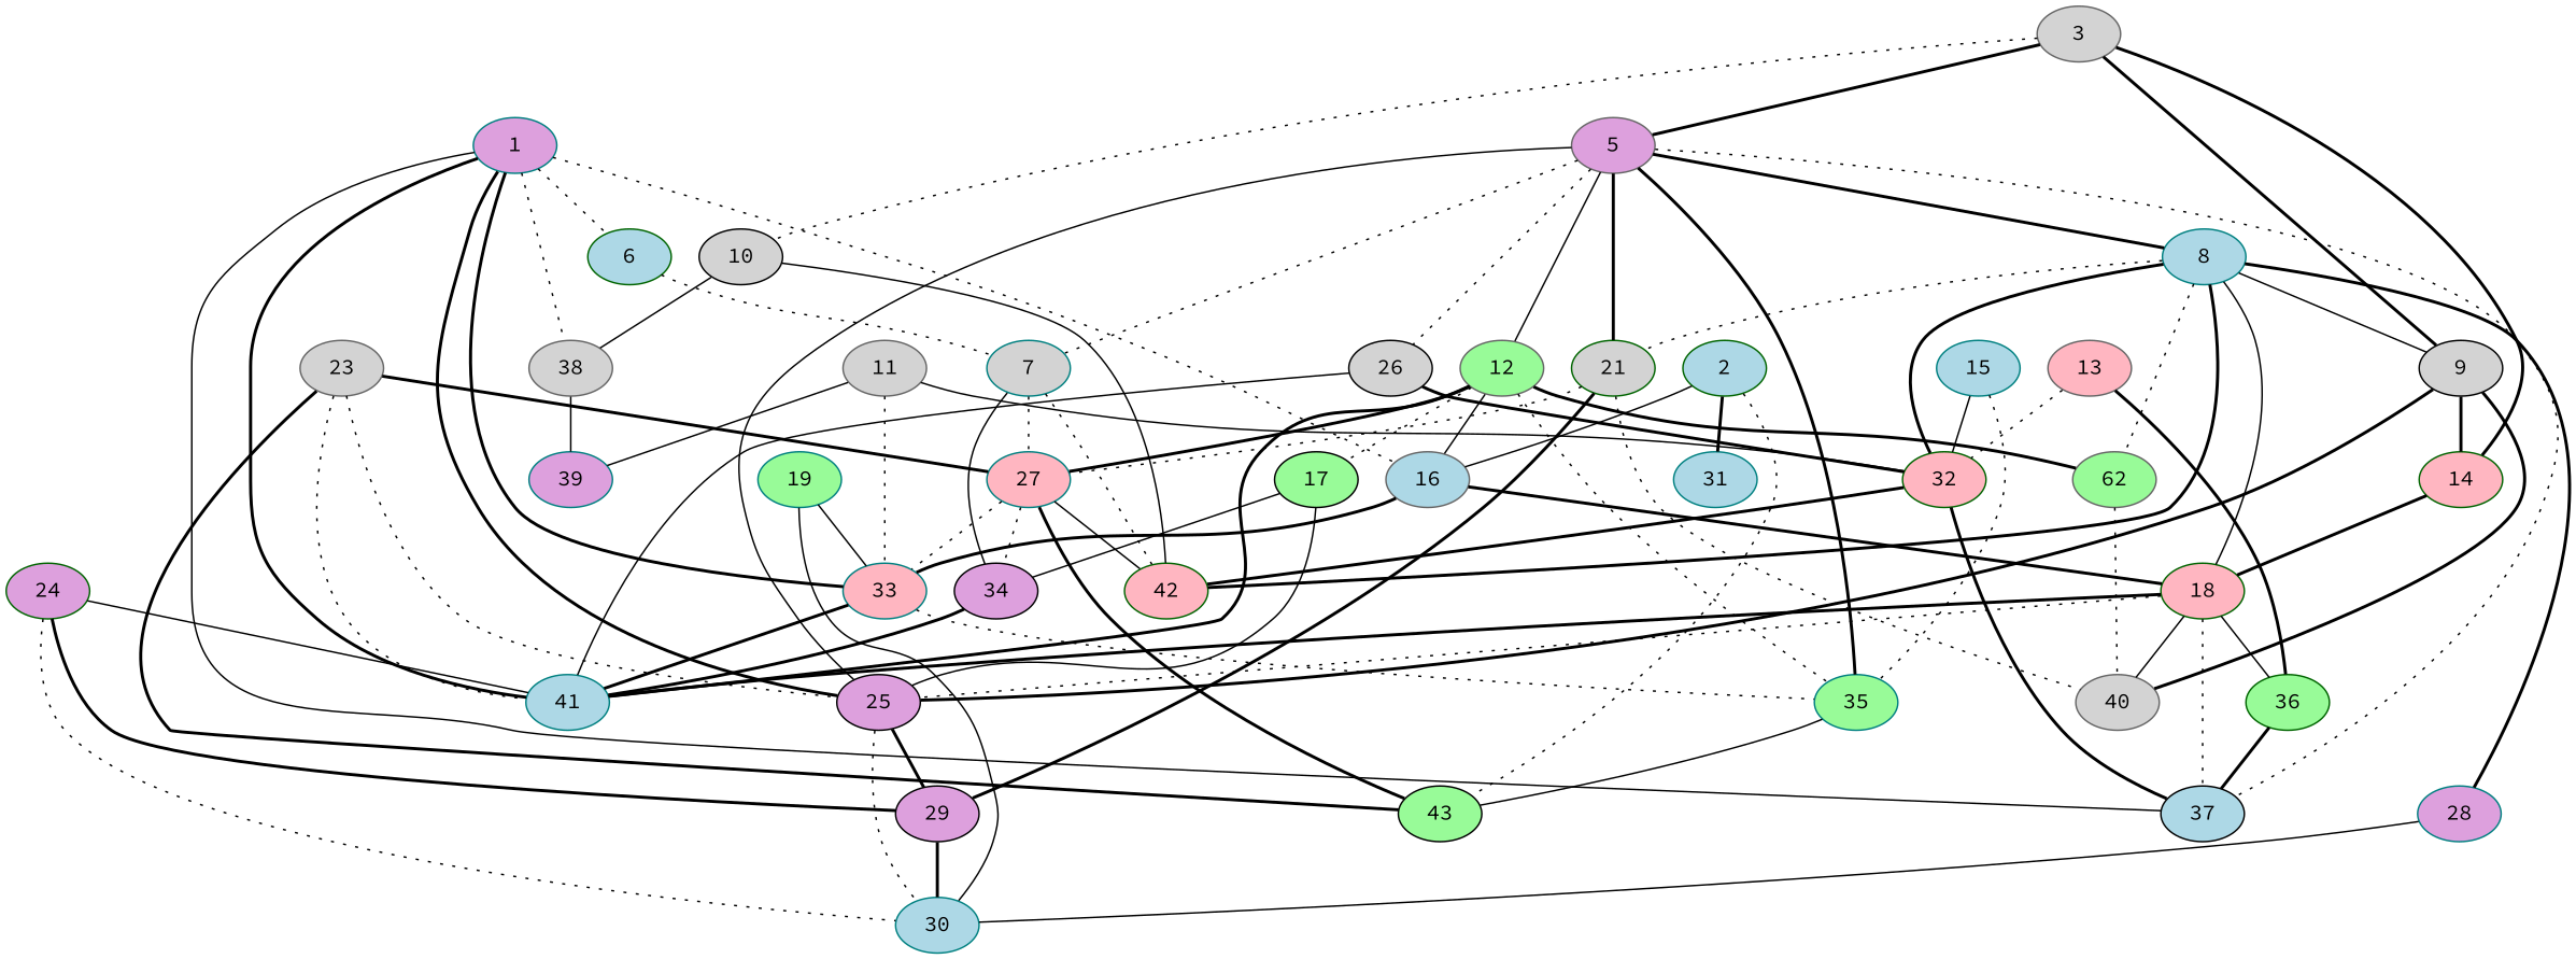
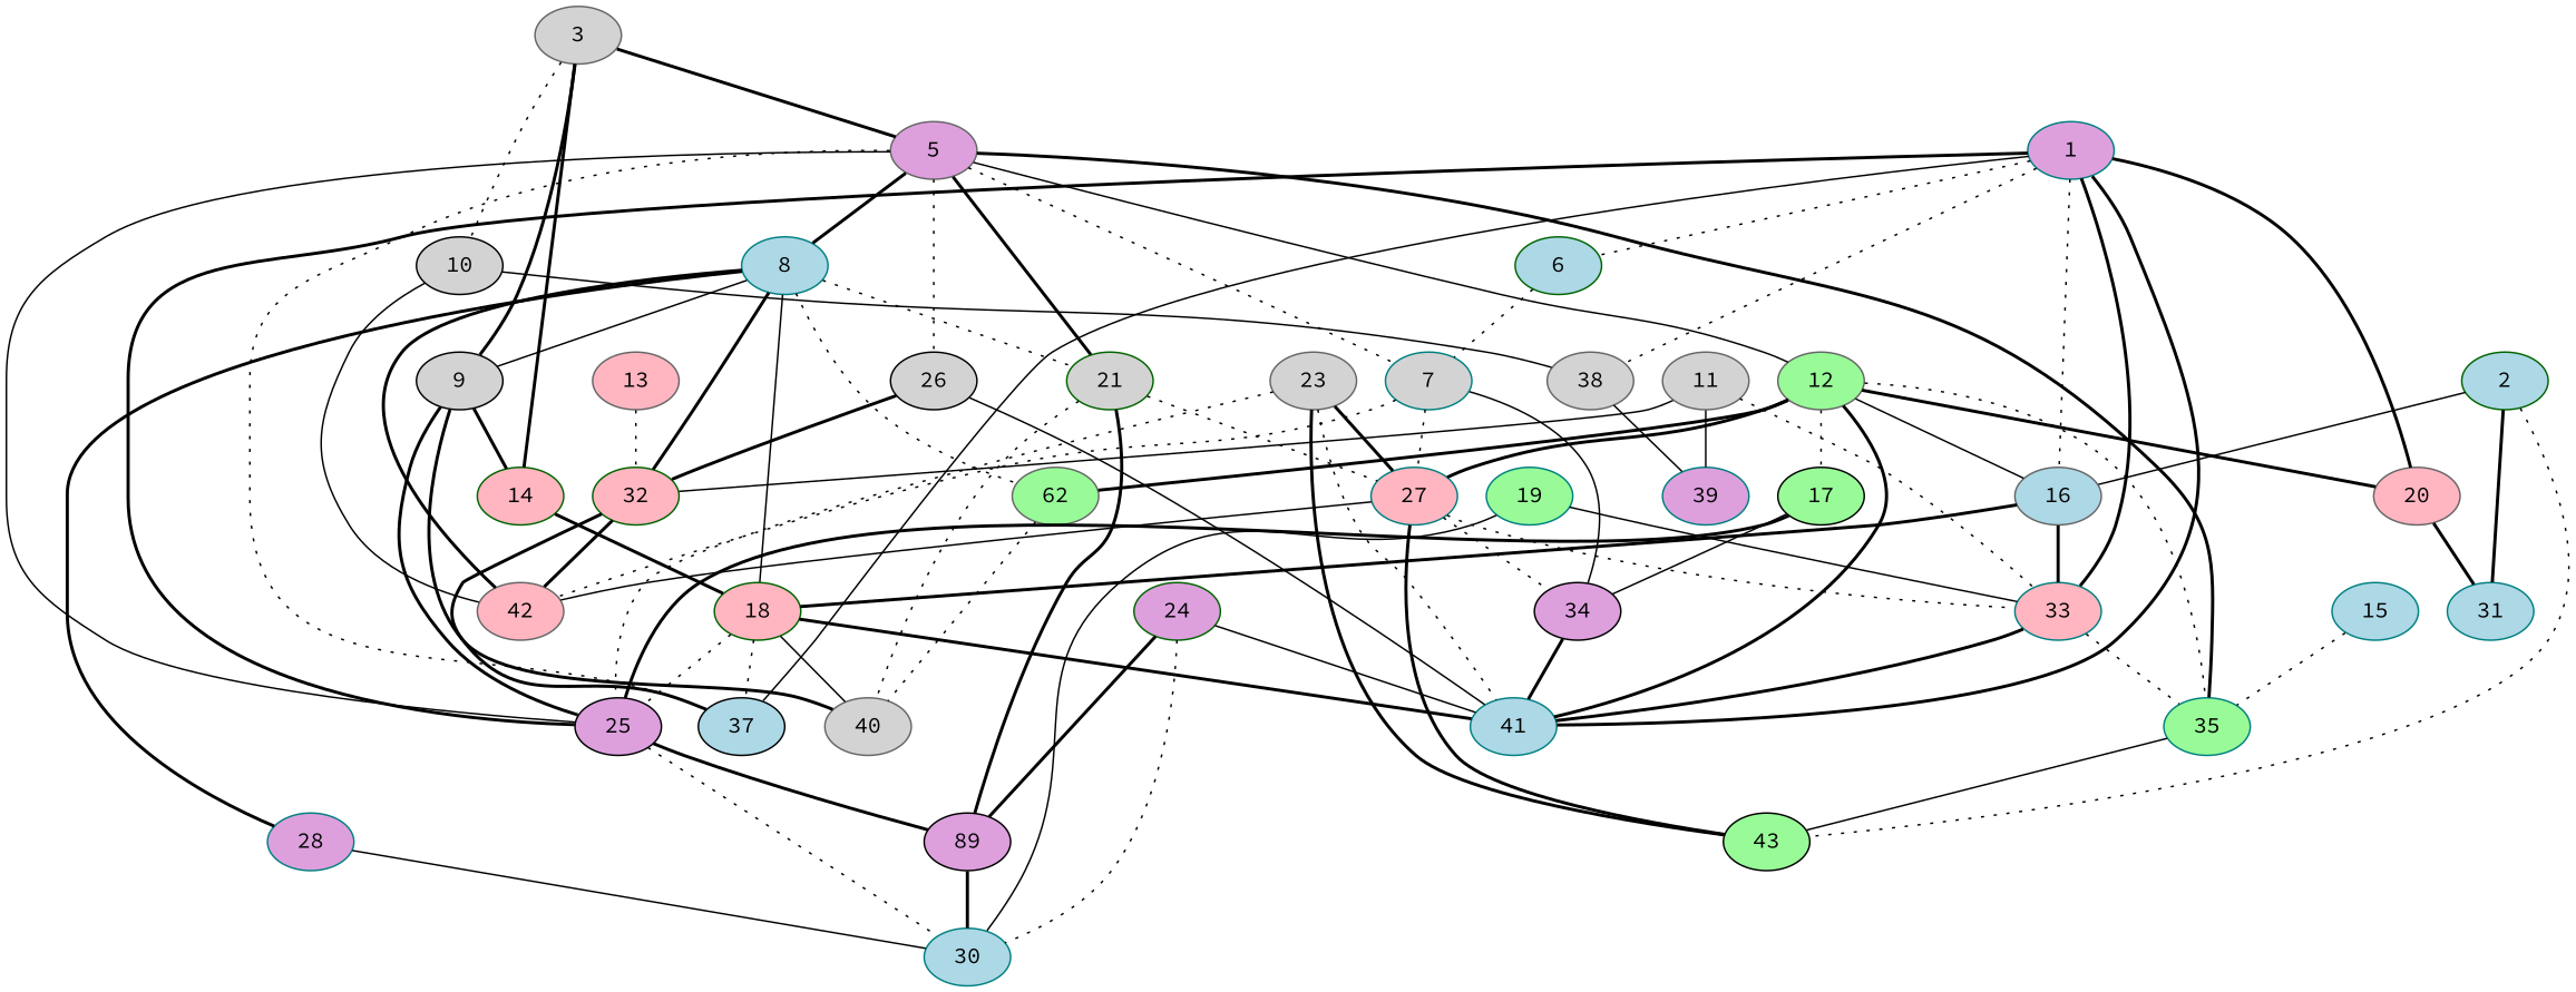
  graph {
    fontname="Source Code Pro"
    node [color=teal fillcolor=lightgrey fontname="Source Code Pro" style=filled]
    edge [fontname="Source Code Pro" style=bold weight=1.0]
    1 [fillcolor=plum]
    6 [color=darkgreen fillcolor=lightblue]
    16 [color=gray40 fillcolor=lightblue]
+   20 [color=gray40 fillcolor=lightpink]
    25 [color=black fillcolor=plum]
    33 [fillcolor=lightpink]
    37 [color=black fillcolor=lightblue]
    38 [color=gray40]
    41 [fillcolor=lightblue]
    7
    18 [color=darkgreen fillcolor=lightpink]
    31 [fillcolor=lightblue]
    30 [fillcolor=lightblue]
-   29 [color=black fillcolor=plum]
+   29 [color=black fillcolor=plum label=89]
    35 [fillcolor=palegreen]
    39 [fillcolor=plum]
    2 [color=darkgreen fillcolor=lightblue]
    43 [color=black fillcolor=palegreen]
    3 [color=gray40]
    5 [color=gray40 fillcolor=plum]
    9 [color=black]
    10 [color=black]
    14 [color=darkgreen fillcolor=lightpink]
    8 [fillcolor=lightblue]
    12 [color=gray40 fillcolor=palegreen]
    21 [color=darkgreen]
    26 [color=black]
    40 [color=gray40]
-   42 [color=darkgreen fillcolor=lightpink]
+   42 [color=gray40 fillcolor=lightpink]
    28 [fillcolor=plum]
    27 [fillcolor=lightpink]
    34 [color=black fillcolor=plum]
    n33 [color=gray40 fillcolor=palegreen label=62]
    32 [color=darkgreen fillcolor=lightpink]
    17 [color=black fillcolor=palegreen]
-   36 [color=darkgreen fillcolor=palegreen]
    11 [color=gray40]
    13 [color=gray40 fillcolor=lightpink]
    15 [fillcolor=lightblue]
    19 [fillcolor=palegreen]
    23 [color=gray40]
    24 [color=darkgreen fillcolor=plum]
    1 -- 6 [style=dotted]
    1 -- 16 [style=dotted weight=2.0]
+   1 -- 20
    1 -- 25
    1 -- 33
    1 -- 37 [style=solid]
    1 -- 38 [style=dotted]
    1 -- 41
    6 -- 7 [style=dotted]
    16 -- 33
    16 -- 18
+   20 -- 31
    25 -- 30 [style=dotted]
    25 -- 29
    33 -- 41
    33 -- 35 [style=dotted]
    38 -- 39 [style=solid]
    7 -- 42 [style=dotted]
    7 -- 27 [style=dotted]
    7 -- 34 [style=solid]
    18 -- 25 [style=dotted weight=2.0]
    18 -- 37 [style=dotted]
    18 -- 41
    18 -- 40 [style=solid]
-   18 -- 36 [style=solid]
    29 -- 30
    35 -- 43 [style=solid]
    2 -- 16 [style=solid]
    2 -- 31
    2 -- 43 [style=dotted]
    3 -- 5
    3 -- 9
    3 -- 10 [style=dotted]
    3 -- 14
    5 -- 25 [style=solid]
    5 -- 37 [style=dotted]
    5 -- 7 [style=dotted]
    5 -- 35
    5 -- 8 [weight=2.0]
    5 -- 12 [style=solid weight=2.0]
    5 -- 21
    5 -- 26 [style=dotted]
    9 -- 25 [weight=2.0]
    9 -- 14
    9 -- 40
    10 -- 38 [style=solid]
    10 -- 42 [style=solid]
    14 -- 18
    8 -- 18 [style=solid weight=2.0]
    8 -- 9 [style=solid]
    8 -- 21 [style=dotted]
    8 -- 42
    8 -- 28
    8 -- n33 [style=dotted]
    8 -- 32
    12 -- 16 [style=solid]
+   12 -- 20
    12 -- 41
    12 -- 35 [style=dotted]
    12 -- 27
    12 -- n33
    12 -- 17 [style=dotted]
    21 -- 29
    21 -- 40 [style=dotted]
    21 -- 27 [style=dotted]
    26 -- 41 [style=solid]
    26 -- 32
    28 -- 30 [style=solid]
    27 -- 33 [style=dotted]
    27 -- 43
    27 -- 42 [style=solid]
    27 -- 34 [style=dotted]
    34 -- 41
    n33 -- 40 [style=dotted]
    32 -- 37
    32 -- 42
-   17 -- 25 [style=solid]
+   17 -- 25
    17 -- 34 [style=solid]
-   36 -- 37
    11 -- 33 [style=dotted]
    11 -- 39 [style=solid]
    11 -- 32 [style=solid]
    13 -- 32 [style=dotted]
-   13 -- 36
    15 -- 35 [style=dotted]
-   15 -- 32 [style=solid]
    19 -- 33 [style=solid]
    19 -- 30 [style=solid]
    23 -- 25 [style=dotted]
    23 -- 41 [style=dotted]
    23 -- 43
    23 -- 27 [weight=2.0]
    24 -- 41 [style=solid]
    24 -- 30 [style=dotted]
    24 -- 29
  }
